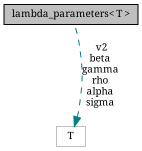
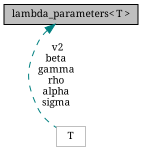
  digraph {
    fontname="Noto Serif"
    node [fontname="Noto Serif" fontsize=10 shape=record style=filled]
    n1 [color=black fillcolor=grey75 fontcolor=black height=0.2 label="lambda_parameters\< T \>" width=0.4]
    n2 [color=grey75 fillcolor=white height=0.2 label=T width=0.4]
-   n2 -> n1 [color=teal dir=back fontname="Noto Serif" fontsize=10 label=" v2\nbeta\ngamma\nrho\nalpha\nsigma" labelfontname=Helvetica labelfontsize=10 style=dashed]
+   n1 -> n2 [color=teal dir=back fontname="Noto Serif" fontsize=10 label=" v2\nbeta\ngamma\nrho\nalpha\nsigma" labelfontname=Helvetica labelfontsize=10 style=dashed]
  }
